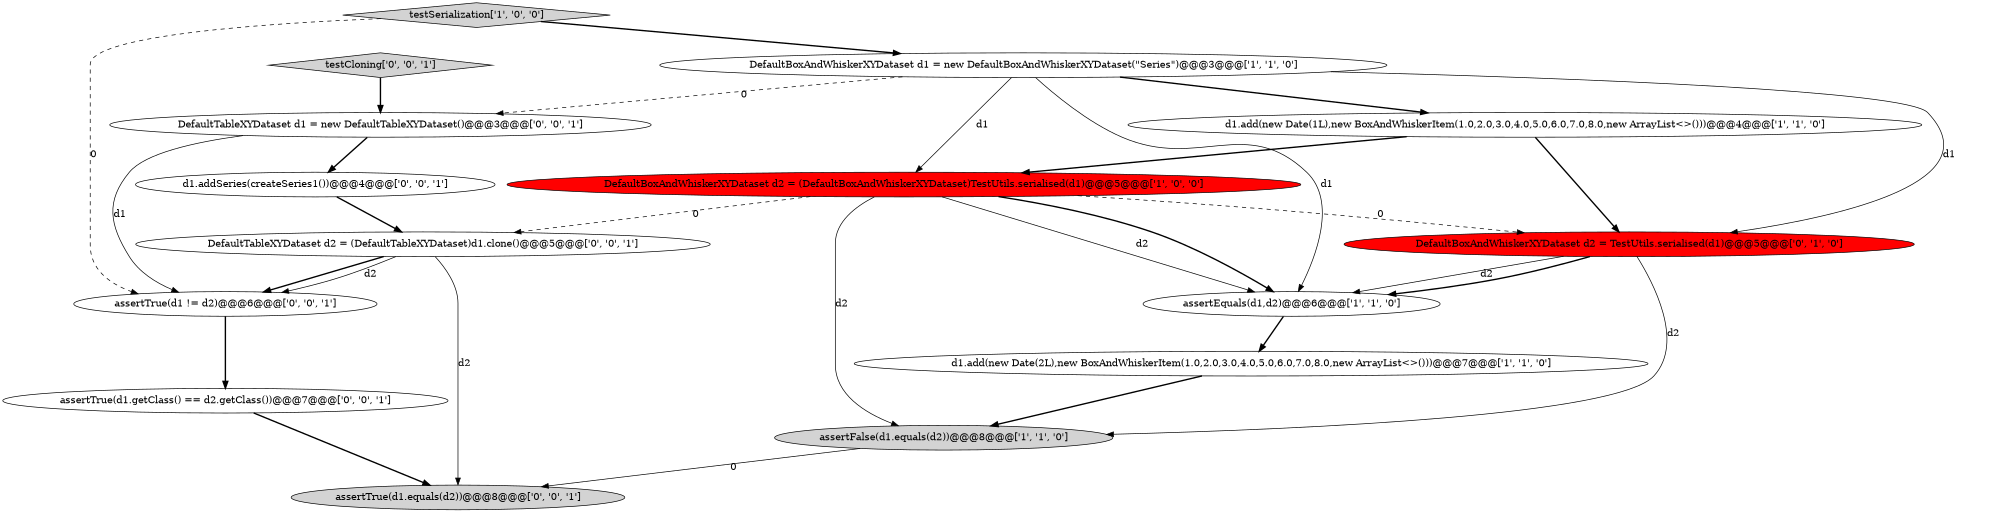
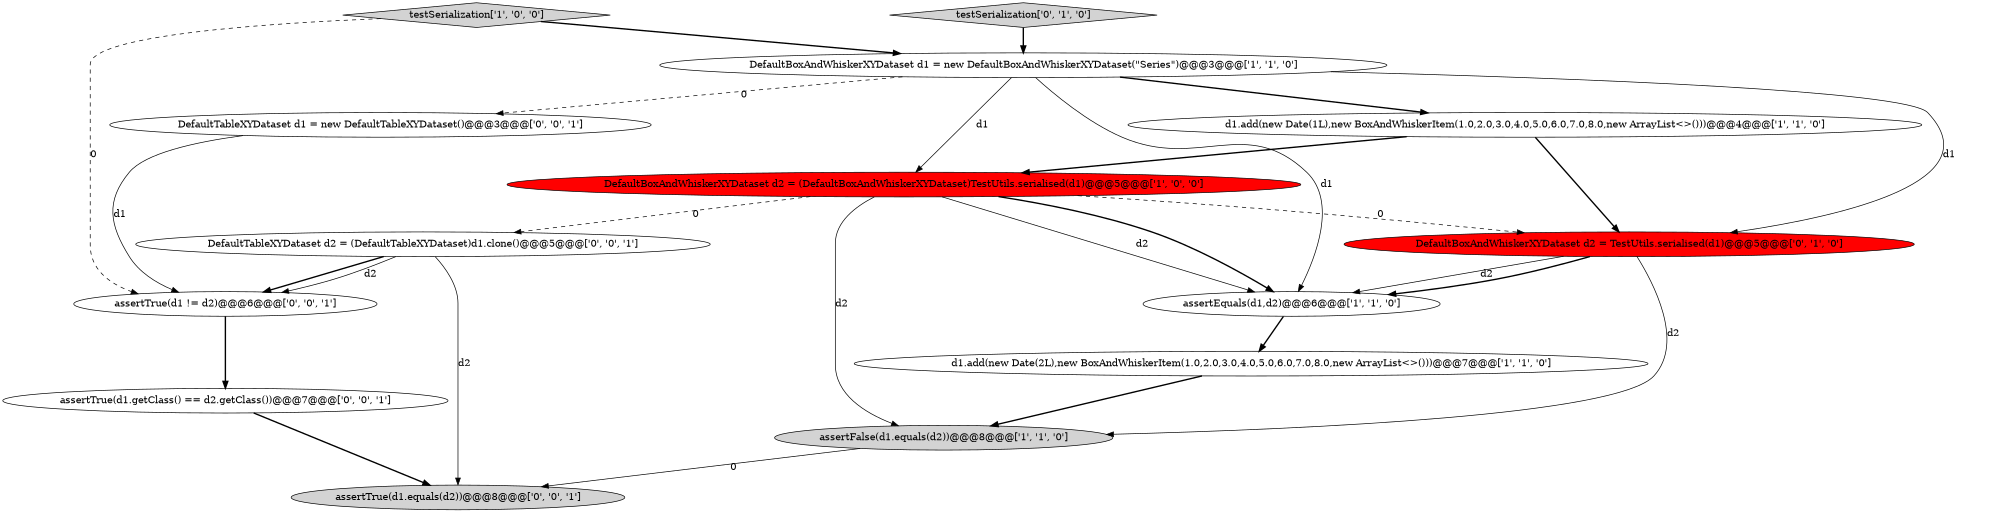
  digraph {
    node [fillcolor=white shape=ellipse style=filled]
    edge [style=bold]
    n1 [fillcolor=lightgray label="testSerialization['1', '0', '0']" shape=diamond]
    n2 [label="DefaultBoxAndWhiskerXYDataset d1 = new DefaultBoxAndWhiskerXYDataset(\"Series\")@@@3@@@['1', '1', '0']"]
    n3 [label="assertTrue(d1 != d2)@@@6@@@['0', '0', '1']"]
    n4 [label="d1.add(new Date(1L),new BoxAndWhiskerItem(1.0,2.0,3.0,4.0,5.0,6.0,7.0,8.0,new ArrayList<>()))@@@4@@@['1', '1', '0']"]
    n5 [fillcolor=red label="DefaultBoxAndWhiskerXYDataset d2 = (DefaultBoxAndWhiskerXYDataset)TestUtils.serialised(d1)@@@5@@@['1', '0', '0']"]
    n6 [fillcolor=red label="DefaultBoxAndWhiskerXYDataset d2 = TestUtils.serialised(d1)@@@5@@@['0', '1', '0']"]
    n7 [label="assertEquals(d1,d2)@@@6@@@['1', '1', '0']"]
    n8 [label="DefaultTableXYDataset d1 = new DefaultTableXYDataset()@@@3@@@['0', '0', '1']"]
    n9 [label="DefaultTableXYDataset d2 = (DefaultTableXYDataset)d1.clone()@@@5@@@['0', '0', '1']"]
    n10 [fillcolor=lightgray label="assertFalse(d1.equals(d2))@@@8@@@['1', '1', '0']"]
+   n11 [fillcolor=lightgray label="testSerialization['0', '1', '0']" shape=diamond]
    n12 [fillcolor=lightgray label="assertTrue(d1.equals(d2))@@@8@@@['0', '0', '1']"]
-   n13 [label="d1.addSeries(createSeries1())@@@4@@@['0', '0', '1']"]
    n14 [label="d1.add(new Date(2L),new BoxAndWhiskerItem(1.0,2.0,3.0,4.0,5.0,6.0,7.0,8.0,new ArrayList<>()))@@@7@@@['1', '1', '0']"]
    n15 [label="assertTrue(d1.getClass() == d2.getClass())@@@7@@@['0', '0', '1']"]
-   n16 [fillcolor=lightgray label="testCloning['0', '0', '1']" shape=diamond]
    n1 -> n2
    n1 -> n3 [label=0 style=dashed]
    n2 -> n4
    n2 -> n5 [label=d1 style=solid]
    n2 -> n6 [label=d1 style=solid]
    n2 -> n7 [label=d1 style=solid]
    n2 -> n8 [label=0 style=dashed]
    n3 -> n15
    n4 -> n5
    n4 -> n6
    n5 -> n6 [label=0 style=dashed]
    n5 -> n7 [label=d2 style=solid]
    n5 -> n7
    n5 -> n9 [label=0 style=dashed]
    n5 -> n10 [label=d2 style=solid]
    n6 -> n7 [label=d2 style=solid]
    n6 -> n7
    n6 -> n10 [label=d2 style=solid]
    n7 -> n14
    n8 -> n3 [label=d1 style=solid]
-   n8 -> n13
    n9 -> n3
    n9 -> n3 [label=d2 style=solid]
    n9 -> n12 [label=d2 style=solid]
    n10 -> n12 [label=0 style=solid]
-   n13 -> n9
+   n11 -> n2
    n14 -> n10
    n15 -> n12
-   n16 -> n8
  }
